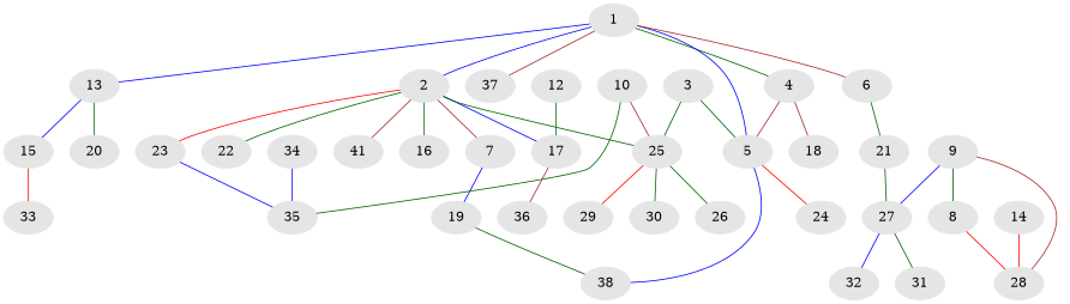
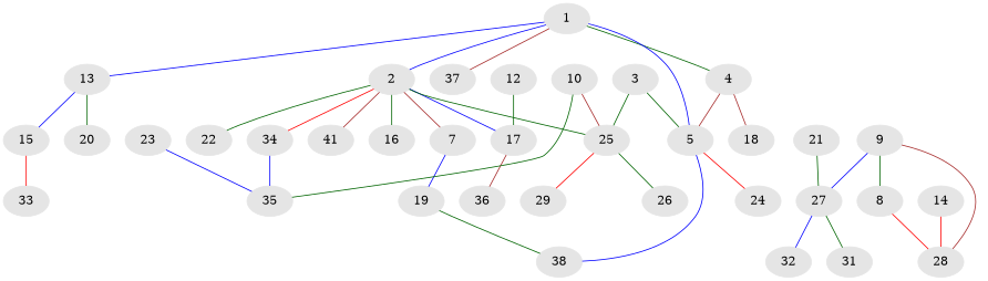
  graph {
    node [color=gray90 style=filled]
    edge [color=darkgreen weight=1.0]
    1
    2
    4
    5
-   6
    13
    37
    7
    n9 [label=41]
    16
    17
    22
    23
    25
    18
    24
    38
    21
    15
    20
    19
    36
    35
    26
    29
-   30
    3
    8
    28
    27
    9
    31
    32
    10
    12
    33
    14
    34
    1 -- 2 [color=blue]
    1 -- 4
    1 -- 5 [color=blue]
-   1 -- 6 [color=brown]
    1 -- 13 [color=blue]
    1 -- 37 [color=brown]
    2 -- 7 [color=brown]
    2 -- n9 [color=brown]
    2 -- 16
    2 -- 17 [color=blue]
    2 -- 22
-   2 -- 23 [color=red]
+   2 -- 34 [color=red]
    2 -- 25
    4 -- 5 [color=brown]
    4 -- 18 [color=brown]
    5 -- 24 [color=red]
    5 -- 38 [color=blue]
-   6 -- 21
    13 -- 15 [color=blue]
    13 -- 20
    7 -- 19 [color=blue]
    17 -- 36 [color=brown]
    23 -- 35 [color=blue]
    25 -- 26
    25 -- 29 [color=red]
-   25 -- 30
    21 -- 27
    15 -- 33 [color=red]
    19 -- 38
    3 -- 5
    3 -- 25
    8 -- 28 [color=red]
    27 -- 31
    27 -- 32 [color=blue]
    9 -- 8
    9 -- 28 [color=brown]
    9 -- 27 [color=blue]
    10 -- 25 [color=brown]
    10 -- 35
    12 -- 17
    14 -- 28 [color=red]
    34 -- 35 [color=blue]
  }
